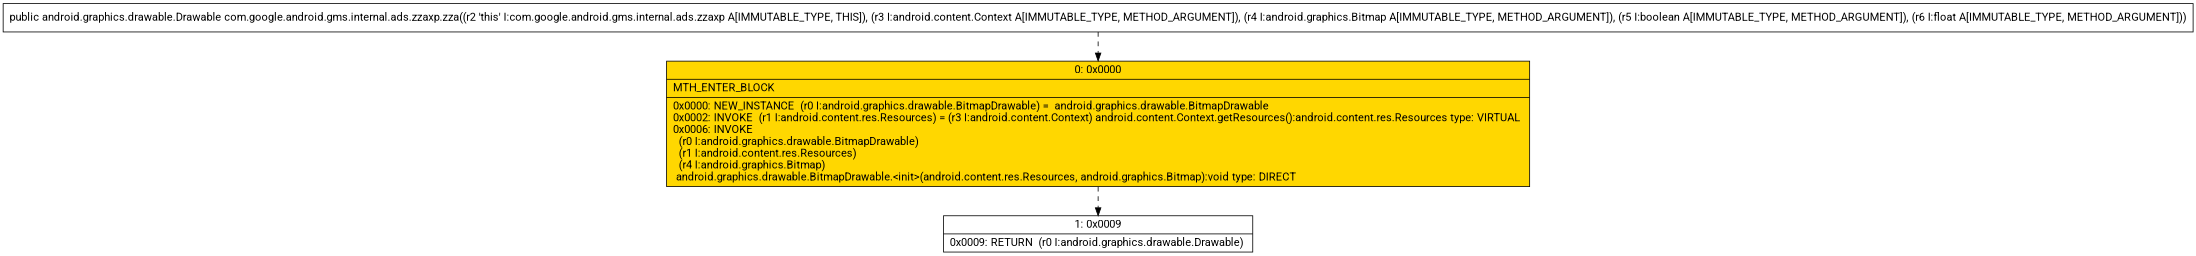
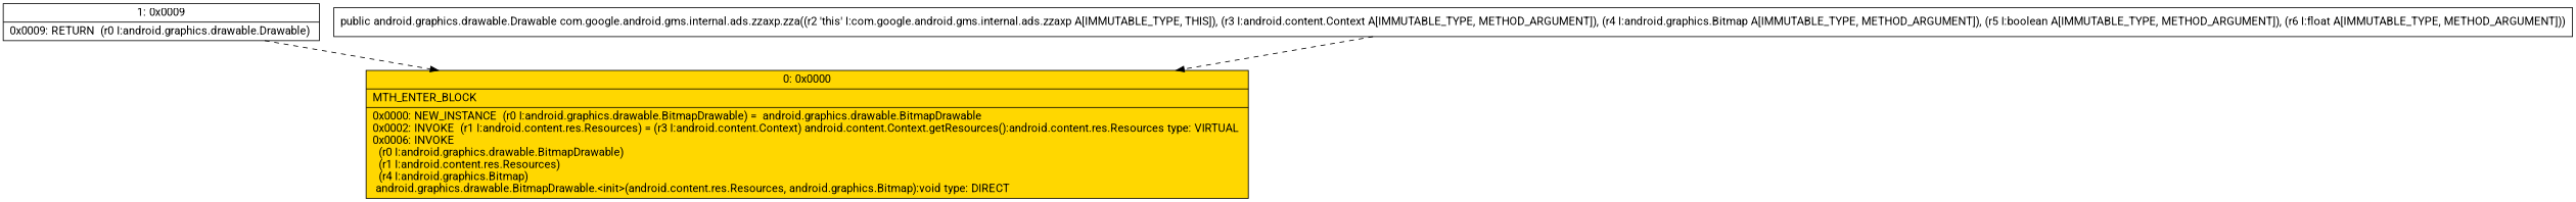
  digraph {
    fontname=Roboto
    node [shape=record style=filled fillcolor=white fontname=Roboto]
    edge [style=dashed fontname=Roboto]
    n1 [label="{0\:\ 0x0000|MTH_ENTER_BLOCK\l|0x0000: NEW_INSTANCE  (r0 I:android.graphics.drawable.BitmapDrawable) =  android.graphics.drawable.BitmapDrawable \l0x0002: INVOKE  (r1 I:android.content.res.Resources) = (r3 I:android.content.Context) android.content.Context.getResources():android.content.res.Resources type: VIRTUAL \l0x0006: INVOKE  \l  (r0 I:android.graphics.drawable.BitmapDrawable)\l  (r1 I:android.content.res.Resources)\l  (r4 I:android.graphics.Bitmap)\l android.graphics.drawable.BitmapDrawable.\<init\>(android.content.res.Resources, android.graphics.Bitmap):void type: DIRECT \l}" fillcolor=gold]
    n2 [label="{1\:\ 0x0009|0x0009: RETURN  (r0 I:android.graphics.drawable.Drawable) \l}"]
    n3 [label="{public android.graphics.drawable.Drawable com.google.android.gms.internal.ads.zzaxp.zza((r2 'this' I:com.google.android.gms.internal.ads.zzaxp A[IMMUTABLE_TYPE, THIS]), (r3 I:android.content.Context A[IMMUTABLE_TYPE, METHOD_ARGUMENT]), (r4 I:android.graphics.Bitmap A[IMMUTABLE_TYPE, METHOD_ARGUMENT]), (r5 I:boolean A[IMMUTABLE_TYPE, METHOD_ARGUMENT]), (r6 I:float A[IMMUTABLE_TYPE, METHOD_ARGUMENT])) }"]
-   n1 -> n2
+   n2 -> n1
    n3 -> n1
  }
